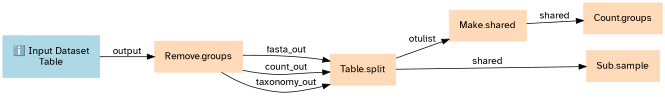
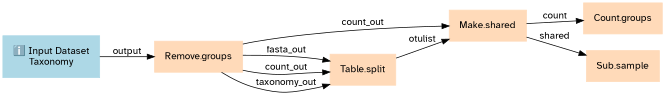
  digraph {
    rankdir=LR
    node [color=peachpuff fontname="Atkinson Hyperlegible" margin="0.2,0.2" shape=box style=filled]
    edge [fontname="Atkinson Hyperlegible"]
    n1 [label="Remove.groups"]
    n2 [label="Table.split"]
    n3 [label="Make.shared"]
-   n4 [color=lightblue label="ℹ️ Input Dataset\nTable"]
+   n4 [color=lightblue label="ℹ️ Input Dataset\nTaxonomy"]
    n5 [label="Count.groups"]
    n6 [label="Sub.sample"]
    n1 -> n2 [label=fasta_out]
    n1 -> n2 [label=count_out]
    n1 -> n2 [label=taxonomy_out]
+   n1 -> n3 [label=count_out]
    n2 -> n3 [label=otulist]
-   n3 -> n5 [label=shared]
-   n2 -> n6 [label=shared]
+   n3 -> n5 [label=count]
+   n3 -> n6 [label=shared]
    n4 -> n1 [label=output]
  }
